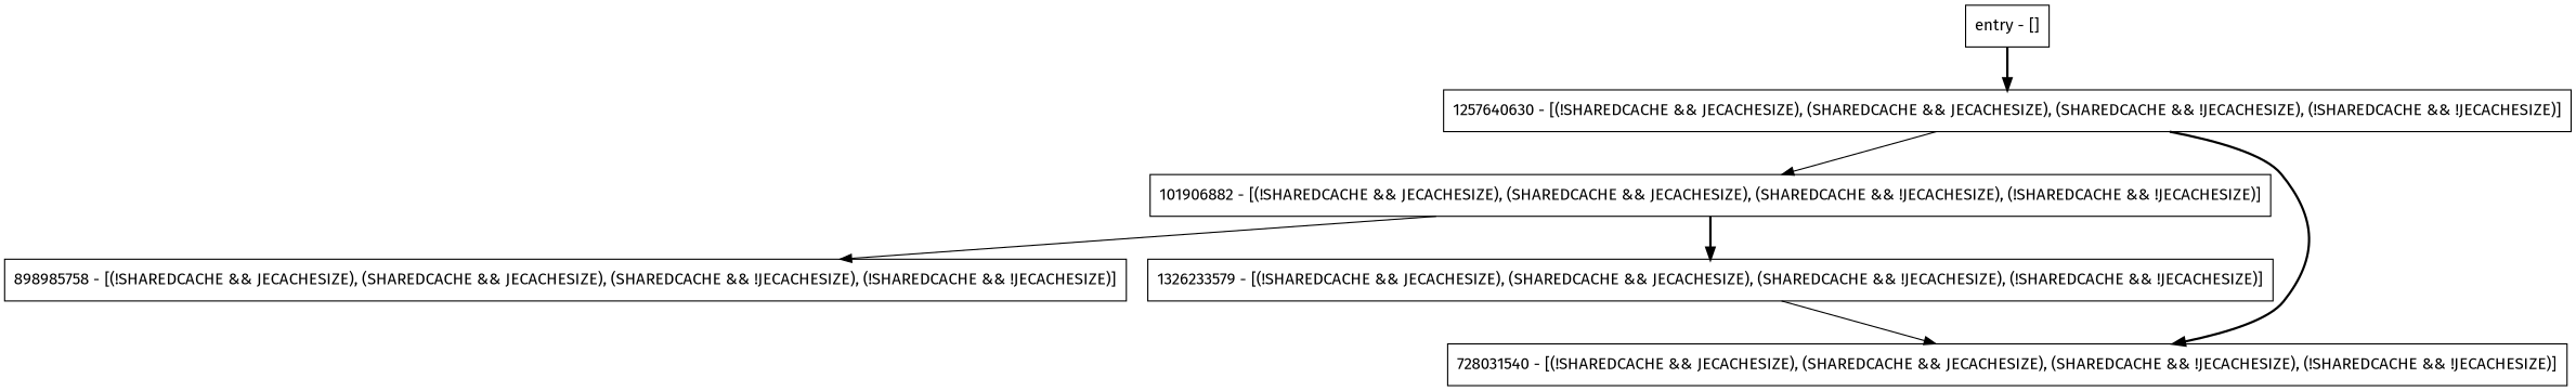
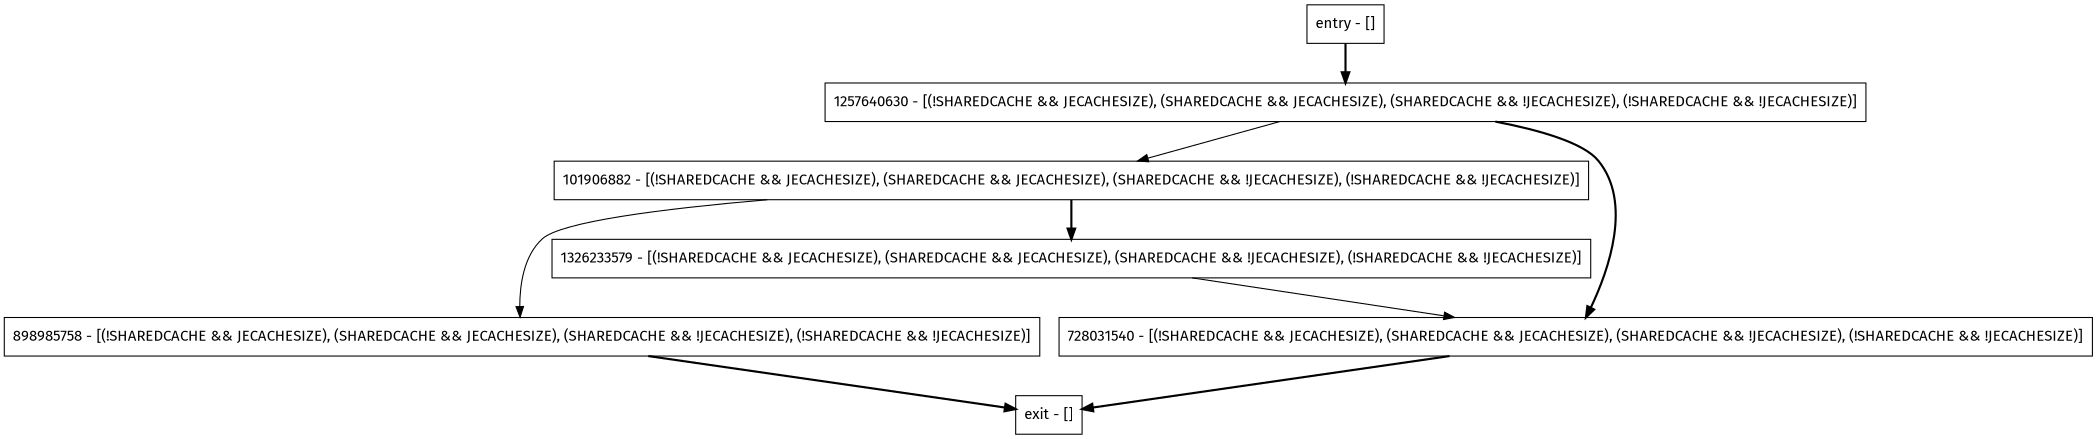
  digraph {
    fontname="Fira Sans"
    node [shape=record fontname="Fira Sans"]
    edge [style=bold fontname="Fira Sans"]
    n1 [label="101906882 - [(!SHAREDCACHE && JECACHESIZE), (SHAREDCACHE && JECACHESIZE), (SHAREDCACHE && !JECACHESIZE), (!SHAREDCACHE && !JECACHESIZE)]"]
    n2 [label="898985758 - [(!SHAREDCACHE && JECACHESIZE), (SHAREDCACHE && JECACHESIZE), (SHAREDCACHE && !JECACHESIZE), (!SHAREDCACHE && !JECACHESIZE)]"]
    n3 [label="1326233579 - [(!SHAREDCACHE && JECACHESIZE), (SHAREDCACHE && JECACHESIZE), (SHAREDCACHE && !JECACHESIZE), (!SHAREDCACHE && !JECACHESIZE)]"]
    n4 [label="entry - []"]
    n5 [label="1257640630 - [(!SHAREDCACHE && JECACHESIZE), (SHAREDCACHE && JECACHESIZE), (SHAREDCACHE && !JECACHESIZE), (!SHAREDCACHE && !JECACHESIZE)]"]
+   n6 [label="exit - []"]
    n7 [label="728031540 - [(!SHAREDCACHE && JECACHESIZE), (SHAREDCACHE && JECACHESIZE), (SHAREDCACHE && !JECACHESIZE), (!SHAREDCACHE && !JECACHESIZE)]"]
    n1 -> n2 [style=solid]
    n1 -> n3
+   n2 -> n6
    n3 -> n7 [style=solid]
    n4 -> n5
    n5 -> n1 [style=solid]
    n5 -> n7
+   n7 -> n6
  }
